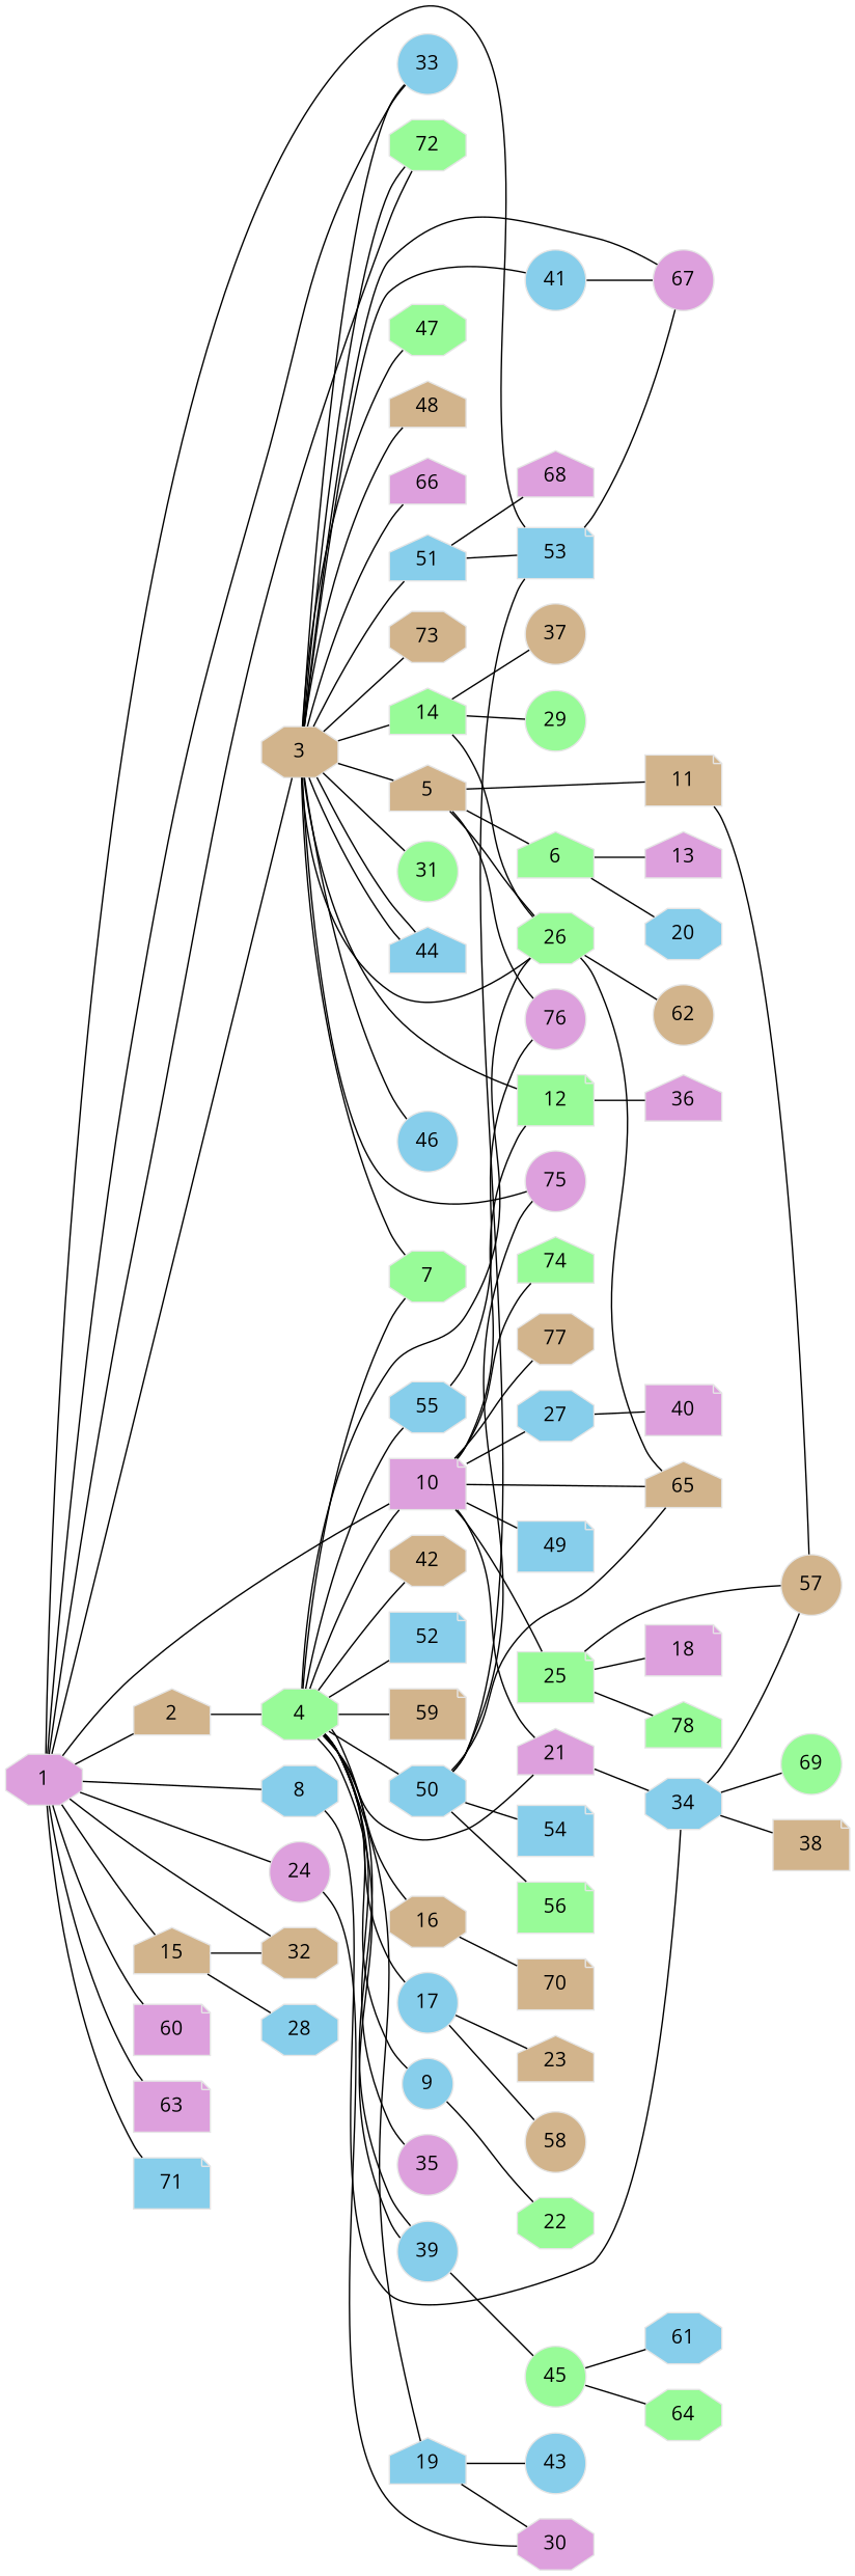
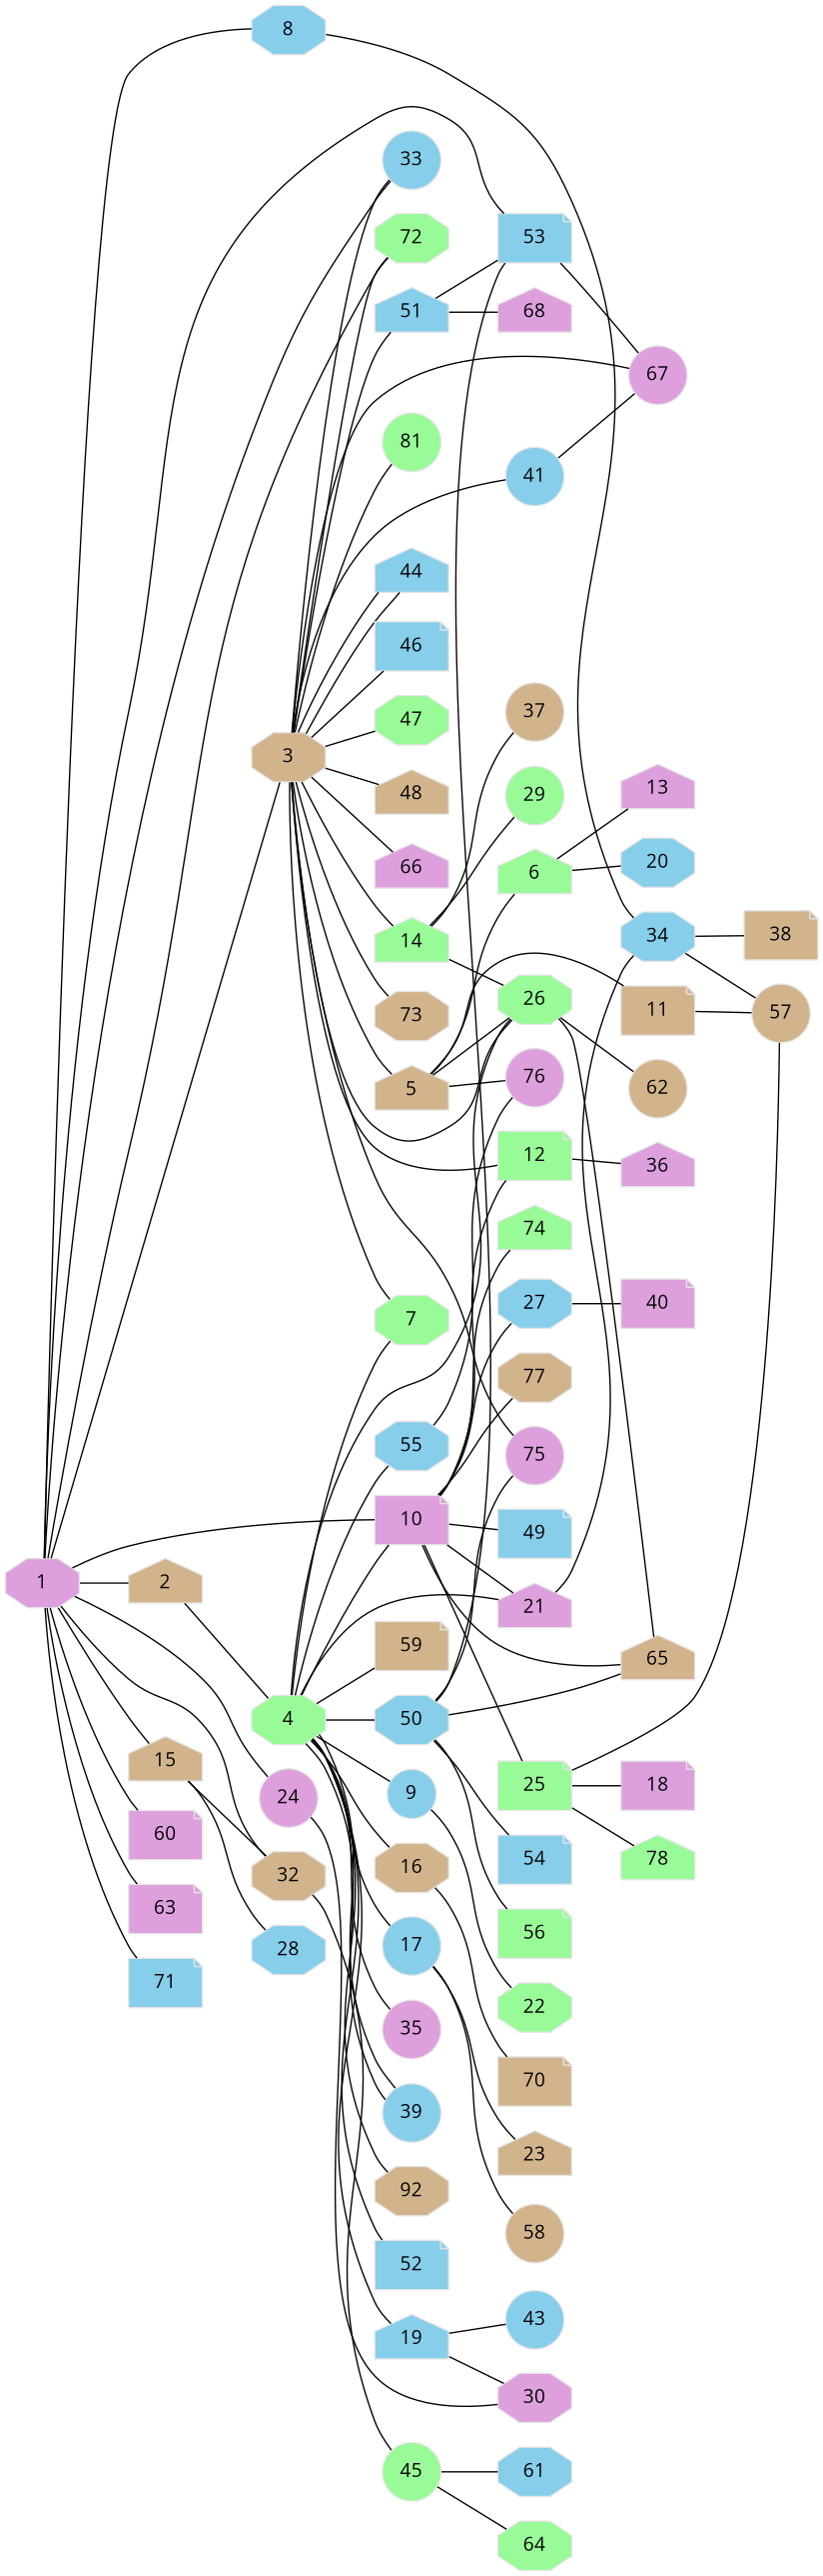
  graph {
    fontname="Open Sans"
    rankdir=LR
    node [color=gray90 fillcolor=skyblue fontname="Open Sans" shape=octagon style=filled]
    edge [fontname="Open Sans"]
    1 [fillcolor=plum]
    2 [fillcolor=tan shape=house]
    3 [fillcolor=tan]
    8
    10 [fillcolor=plum shape=note]
    15 [fillcolor=tan shape=house]
    24 [fillcolor=plum shape=circle]
    32 [fillcolor=tan]
    33 [shape=circle]
    53 [shape=note]
    60 [fillcolor=plum shape=note]
    63 [fillcolor=plum shape=note]
    71 [shape=note]
    72 [fillcolor=palegreen]
    4 [fillcolor=palegreen]
    5 [fillcolor=tan shape=house]
    7 [fillcolor=palegreen]
    12 [fillcolor=palegreen shape=note]
    14 [fillcolor=palegreen shape=house]
    26 [fillcolor=palegreen]
-   31 [fillcolor=palegreen shape=circle]
+   31 [fillcolor=palegreen shape=circle label=81]
    41 [shape=circle]
    44 [shape=house]
-   46 [shape=circle]
+   46 [shape=note]
    47 [fillcolor=palegreen]
    48 [fillcolor=tan shape=house]
    51 [shape=house]
    66 [fillcolor=plum shape=house]
    67 [fillcolor=plum shape=circle]
    73 [fillcolor=tan]
    75 [fillcolor=plum shape=circle]
    34
    21 [fillcolor=plum shape=house]
    25 [fillcolor=palegreen shape=note]
    27
    49 [shape=note]
    65 [fillcolor=tan shape=house]
    74 [fillcolor=palegreen shape=house]
    77 [fillcolor=tan]
    28
    30 [fillcolor=plum]
    45 [fillcolor=palegreen shape=circle]
    9 [shape=circle]
    16 [fillcolor=tan]
    17 [shape=circle]
    19 [shape=house]
    35 [fillcolor=plum shape=circle]
    39 [shape=circle]
-   42 [fillcolor=tan]
+   42 [fillcolor=tan label=92]
    50
    52 [shape=note]
    55
    59 [fillcolor=tan shape=note]
    6 [fillcolor=palegreen shape=house]
    11 [fillcolor=tan shape=note]
    76 [fillcolor=plum shape=circle]
    36 [fillcolor=plum shape=house]
    29 [fillcolor=palegreen shape=circle]
    37 [fillcolor=tan shape=circle]
    62 [fillcolor=tan shape=circle]
    68 [fillcolor=plum shape=house]
    22 [fillcolor=palegreen]
    70 [fillcolor=tan shape=note]
    23 [fillcolor=tan shape=house]
    58 [fillcolor=tan shape=circle]
    43 [shape=circle]
    54 [shape=note]
    56 [fillcolor=palegreen shape=note]
    13 [fillcolor=plum shape=house]
    20
    57 [fillcolor=tan shape=circle]
    38 [fillcolor=tan shape=note]
-   69 [fillcolor=palegreen shape=circle]
    18 [fillcolor=plum shape=note]
    78 [fillcolor=palegreen shape=house]
    40 [fillcolor=plum shape=note]
    61
    64 [fillcolor=palegreen]
    1 -- 2
    1 -- 3
    1 -- 8
    1 -- 10
    1 -- 15
    1 -- 24
    1 -- 32
    1 -- 33
    1 -- 53
    1 -- 60
    1 -- 63
    1 -- 71
    1 -- 72
    2 -- 4
    3 -- 33
    3 -- 72
    3 -- 5
    3 -- 7
    3 -- 12
    3 -- 14
    3 -- 26
    3 -- 31
    3 -- 41
    3 -- 44
    3 -- 44
    3 -- 46
    3 -- 47
    3 -- 48
    3 -- 51
    3 -- 66
    3 -- 67
    3 -- 73
    3 -- 75
    8 -- 34
    10 -- 12
    10 -- 21
    10 -- 25
    10 -- 27
    10 -- 49
    10 -- 65
    10 -- 74
    10 -- 77
    15 -- 32
    15 -- 28
    24 -- 30
-   39 -- 45
+   32 -- 45
    53 -- 67
    4 -- 10
    4 -- 7
    4 -- 26
    4 -- 21
    4 -- 9
    4 -- 16
    4 -- 17
    4 -- 19
    4 -- 35
    4 -- 39
    4 -- 39
    4 -- 42
    4 -- 50
    4 -- 52
    4 -- 55
    4 -- 59
    5 -- 26
    5 -- 6
    5 -- 11
    5 -- 76
    12 -- 36
    14 -- 26
    14 -- 29
    14 -- 37
    26 -- 65
    26 -- 62
    41 -- 67
    51 -- 53
    51 -- 68
    34 -- 57
    34 -- 38
-   34 -- 69
    21 -- 34
    25 -- 57
    25 -- 18
    25 -- 78
    27 -- 40
    45 -- 61
    45 -- 64
    9 -- 22
    16 -- 70
    17 -- 23
    17 -- 58
    19 -- 30
    19 -- 43
    50 -- 53
    50 -- 75
    50 -- 65
    50 -- 54
    50 -- 56
    55 -- 76
    6 -- 13
    6 -- 20
    11 -- 57
  }
